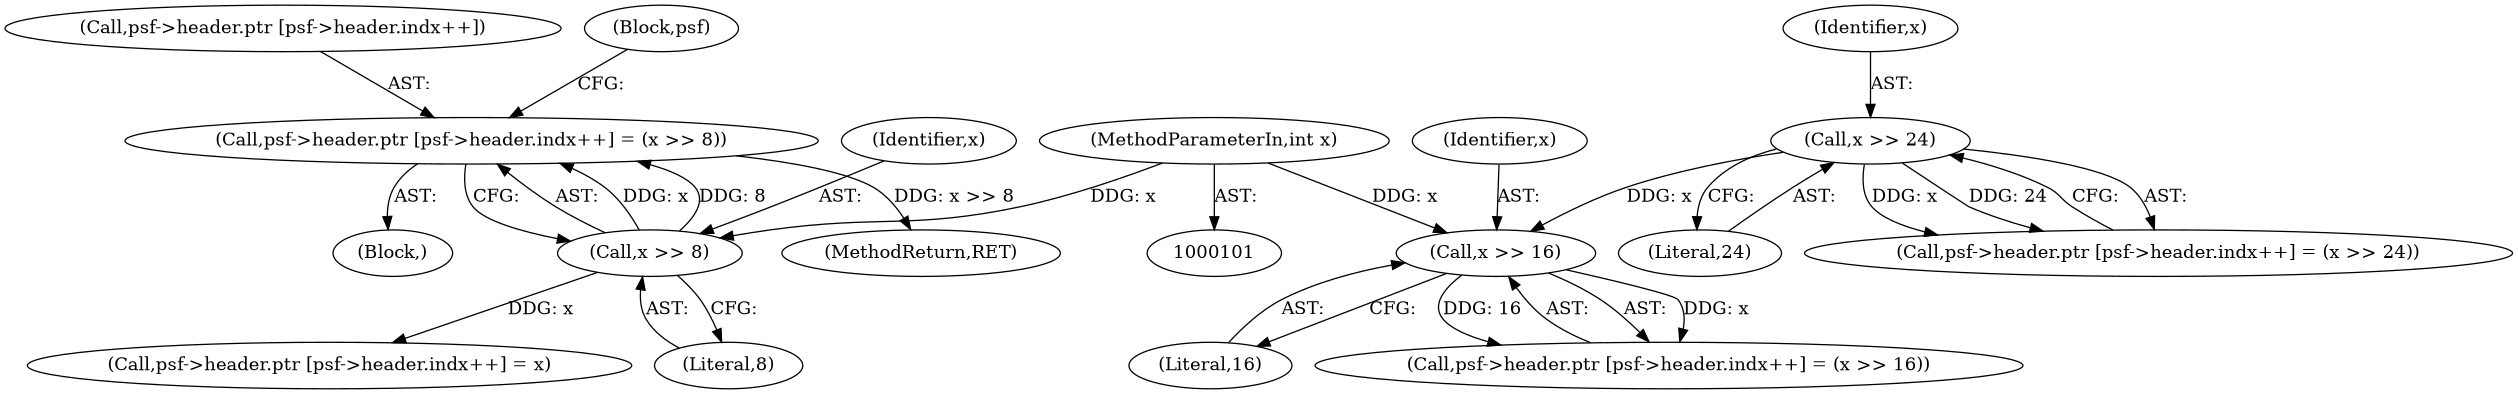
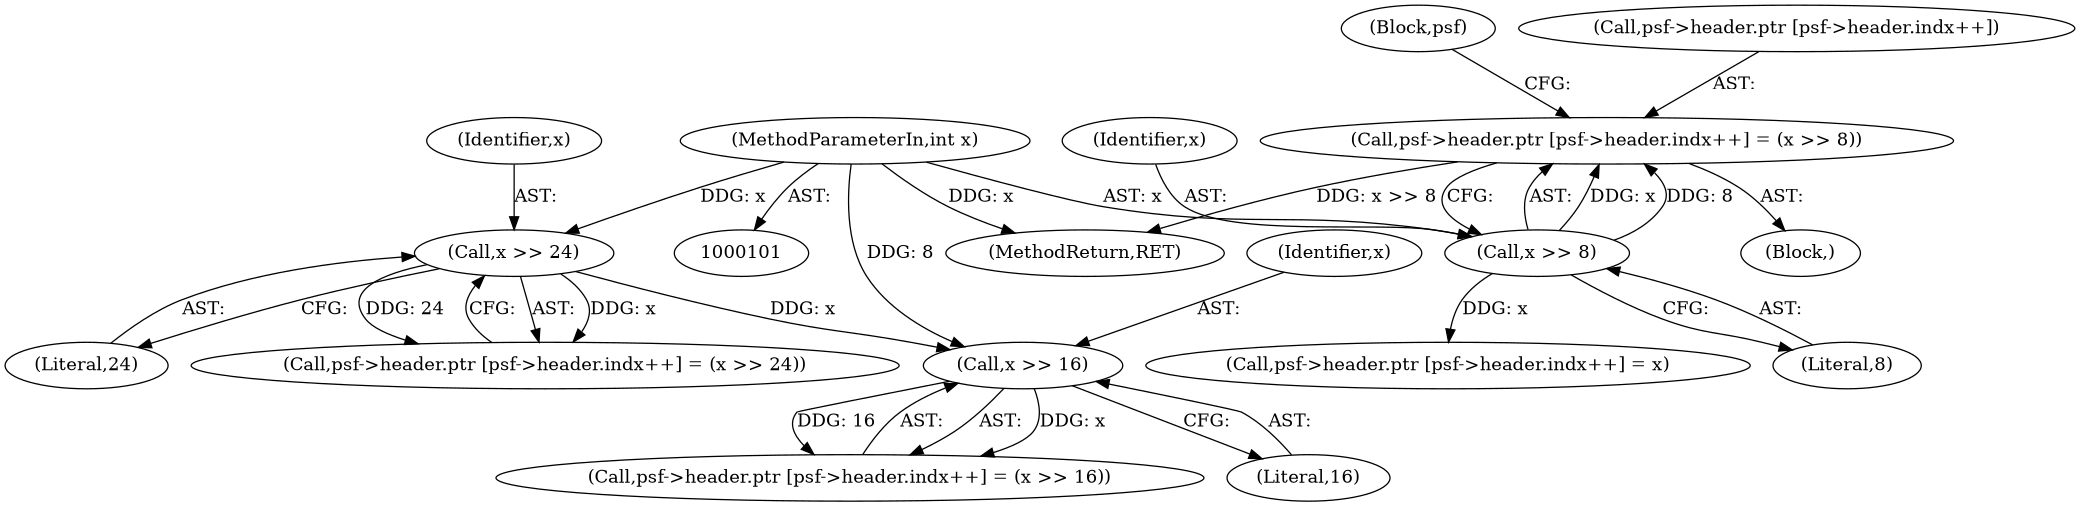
  digraph {
    n1 [label="(Call,psf->header.ptr [psf->header.indx++] = (x >> 8))"]
    n2 [label="(Call,x >> 8)"]
    n3 [label="(MethodReturn,RET)"]
    n4 [label="(Block,)"]
    n5 [label="(Call,psf->header.ptr [psf->header.indx++] = x)"]
    n6 [label="(Literal,8)"]
    n7 [label="(Call,x >> 16)"]
    n8 [label="(Call,psf->header.ptr [psf->header.indx++] = (x >> 16))"]
    n9 [label="(Literal,16)"]
    n10 [label="(Call,x >> 24)"]
    n11 [label="(Call,psf->header.ptr [psf->header.indx++] = (x >> 24))"]
    n12 [label="(Literal,24)"]
    n13 [label="(MethodParameterIn,int x)"]
    1000101
    n15 [label="(Identifier,x)"]
    n16 [label="(Block,psf)"]
    n17 [label="(Identifier,x)"]
    n18 [label="(Identifier,x)"]
    n19 [label="(Call,psf->header.ptr [psf->header.indx++])"]
    n1 -> n2 [label="CFG: "]
    n1 -> n3 [label="DDG: x >> 8"]
    n1 -> n4 [label="AST: "]
    n2 -> n1 [label="AST: "]
    n2 -> n1 [label="DDG: x"]
    n2 -> n1 [label="DDG: 8"]
    n2 -> n5 [label="DDG: x"]
    n2 -> n6 [label="CFG: "]
    n6 -> n2 [label="AST: "]
    n7 -> n8 [label="AST: "]
    n7 -> n8 [label="DDG: x"]
    n7 -> n8 [label="DDG: 16"]
    n7 -> n9 [label="CFG: "]
    n8 -> n7 [label="AST: "]
    n9 -> n7 [label="AST: "]
    n10 -> n7 [label="DDG: x"]
    n10 -> n11 [label="AST: "]
    n10 -> n11 [label="DDG: x"]
    n10 -> n11 [label="DDG: 24"]
    n10 -> n12 [label="CFG: "]
    n11 -> n10 [label="CFG: "]
    n12 -> n10 [label="AST: "]
-   n13 -> n2 [label="DDG: x"]
-   n13 -> n7 [label="DDG: x"]
+   n13 -> n2 [label="AST: x"]
+   n13 -> n3 [label="DDG: x"]
+   n13 -> n7 [label="DDG: 8"]
+   n13 -> n10 [label="DDG: x"]
    n13 -> 1000101 [label="AST: "]
    n15 -> n2 [label="AST: "]
    n16 -> n1 [label="CFG: "]
    n17 -> n7 [label="AST: "]
    n18 -> n10 [label="AST: "]
    n19 -> n1 [label="AST: "]
  }
